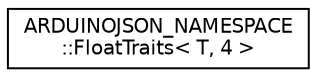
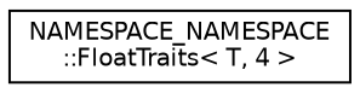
  digraph {
    rankdir=LR
-   n1 [color=black fillcolor=white fontname=Helvetica fontsize=10 height=0.2 label="ARDUINOJSON_NAMESPACE\l::FloatTraits\< T, 4 \>" shape=record style=filled width=0.4]
+   n1 [color=black fillcolor=white fontname=Helvetica fontsize=10 height=0.2 label="NAMESPACE_NAMESPACE\l::FloatTraits\< T, 4 \>" shape=record style=filled width=0.4]
  }
